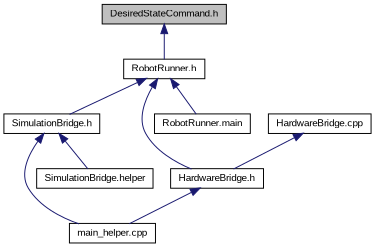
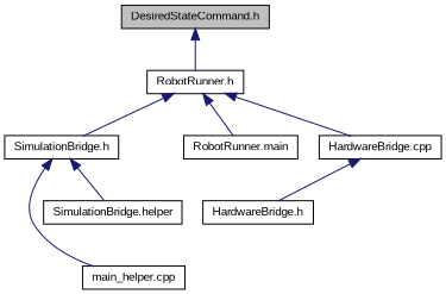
  digraph {
    fontname="Liberation Sans"
    node [color=black fillcolor=white fontname="Liberation Sans" fontsize=10 shape=record style=filled]
    edge [color=midnightblue dir=back fontname="Liberation Sans" fontsize=10 labelfontname=FreeSans labelfontsize=10 style=solid]
    n1 [fillcolor=grey75 fontcolor=black height=0.2 label="DesiredStateCommand.h" width=0.4]
    n2 [height=0.2 label="RobotRunner.h" width=0.4]
    n3 [height=0.2 label="HardwareBridge.h" width=0.4]
    n4 [height=0.2 label="SimulationBridge.h" width=0.4]
    n5 [height=0.2 label="RobotRunner.main" width=0.4]
    n6 [height=0.2 label="main_helper.cpp" width=0.4]
    n7 [height=0.2 label="SimulationBridge.helper" width=0.4]
    n8 [height=0.2 label="HardwareBridge.cpp" width=0.4]
    n1 -> n2
-   n2 -> n3
+   n2 -> n8
    n2 -> n4
    n2 -> n5
-   n3 -> n6
    n4 -> n6
    n4 -> n7
    n8 -> n3
  }
